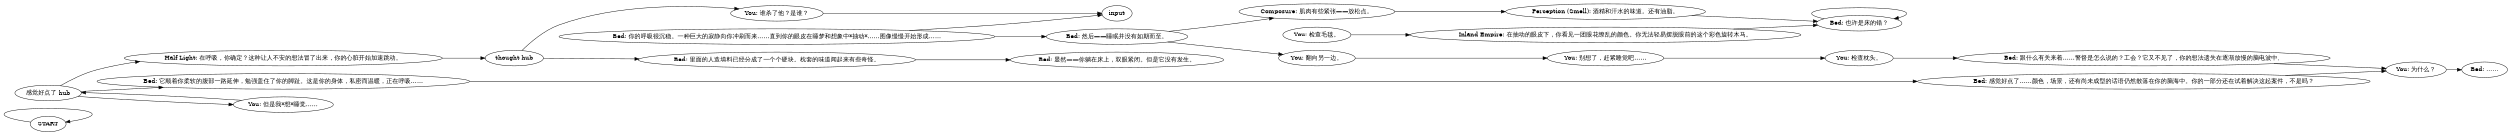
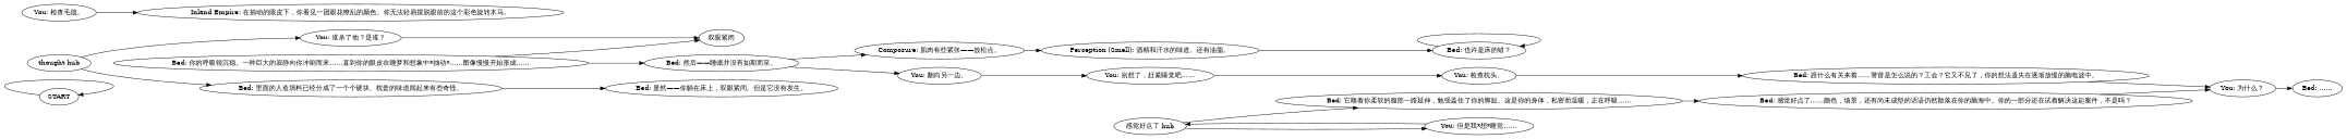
  digraph {
    rankdir=LR
    n1 [label=START]
-   n2 [label=input]
+   n2 [label="双眼紧闭"]
    n3 [label="Bed: 你的呼吸很沉稳。一种巨大的寂静向你冲刷而来……直到你的眼皮在睡梦和想象中*抽动*……图像慢慢开始形成……"]
    n4 [label="Bed: 然后——睡眠并没有如期而至。"]
    n5 [label="Bed: 跟什么有关来着……警督是怎么说的？工会？它又不见了，你的想法遗失在逐渐放慢的脑电波中。"]
    n6 [label="You: 为什么？"]
    n7 [label="Bed: ……"]
    n8 [label="Bed: 里面的人造填料已经分成了一个个硬块。枕套的味道闻起来有些奇怪。"]
    n9 [label="Bed: 显然——你躺在床上，双眼紧闭。但是它没有发生。"]
    n10 [label="You: 谁杀了他？是谁？"]
    n11 [label="You: 别想了，赶紧睡觉吧……"]
    n12 [label="You: 检查枕头。"]
    n13 [label="Bed: 感觉好点了……颜色，场景，还有尚未成型的话语仍然散落在你的脑海中。你的一部分还在试着解决这起案件，不是吗？"]
    n14 [label="Composure: 肌肉有些紧张——放松点。"]
    n15 [label="Perception (Smell): 酒精和汗水的味道。还有油脂。"]
    n16 [label="Bed: 也许是床的错？"]
    n17 [label="thought hub"]
    n18 [label="Inland Empire: 在抽动的眼皮下，你看见一团眼花缭乱的颜色。你无法轻易摆脱眼前的这个彩色旋转木马。"]
    n19 [label="Bed: 它顺着你柔软的腹部一路延伸，勉强盖住了你的脚趾。这是你的身体，私密而温暖，正在呼吸……"]
    n20 [label="You: 翻向另一边。"]
    n21 [label="感觉好点了 hub"]
-   n22 [label="Half Light: 在呼吸，你确定？这种让人不安的想法冒了出来，你的心脏开始加速跳动。"]
    n23 [label="You: 但是我*想*睡觉……"]
    n24 [label="You: 检查毛毯。"]
    n1 -> n1
    n3 -> n2
    n3 -> n4
    n4 -> n14
    n4 -> n20
    n5 -> n6
    n6 -> n7
    n8 -> n9
    n10 -> n2
    n11 -> n12
    n12 -> n5
    n13 -> n6
    n14 -> n15
    n15 -> n16
    n16 -> n16
    n17 -> n8
    n17 -> n10
-   n18 -> n16
    n19 -> n13
    n20 -> n11
    n21 -> n19
-   n21 -> n22
    n21 -> n23
-   n22 -> n17
    n23 -> n21
    n24 -> n18
  }
